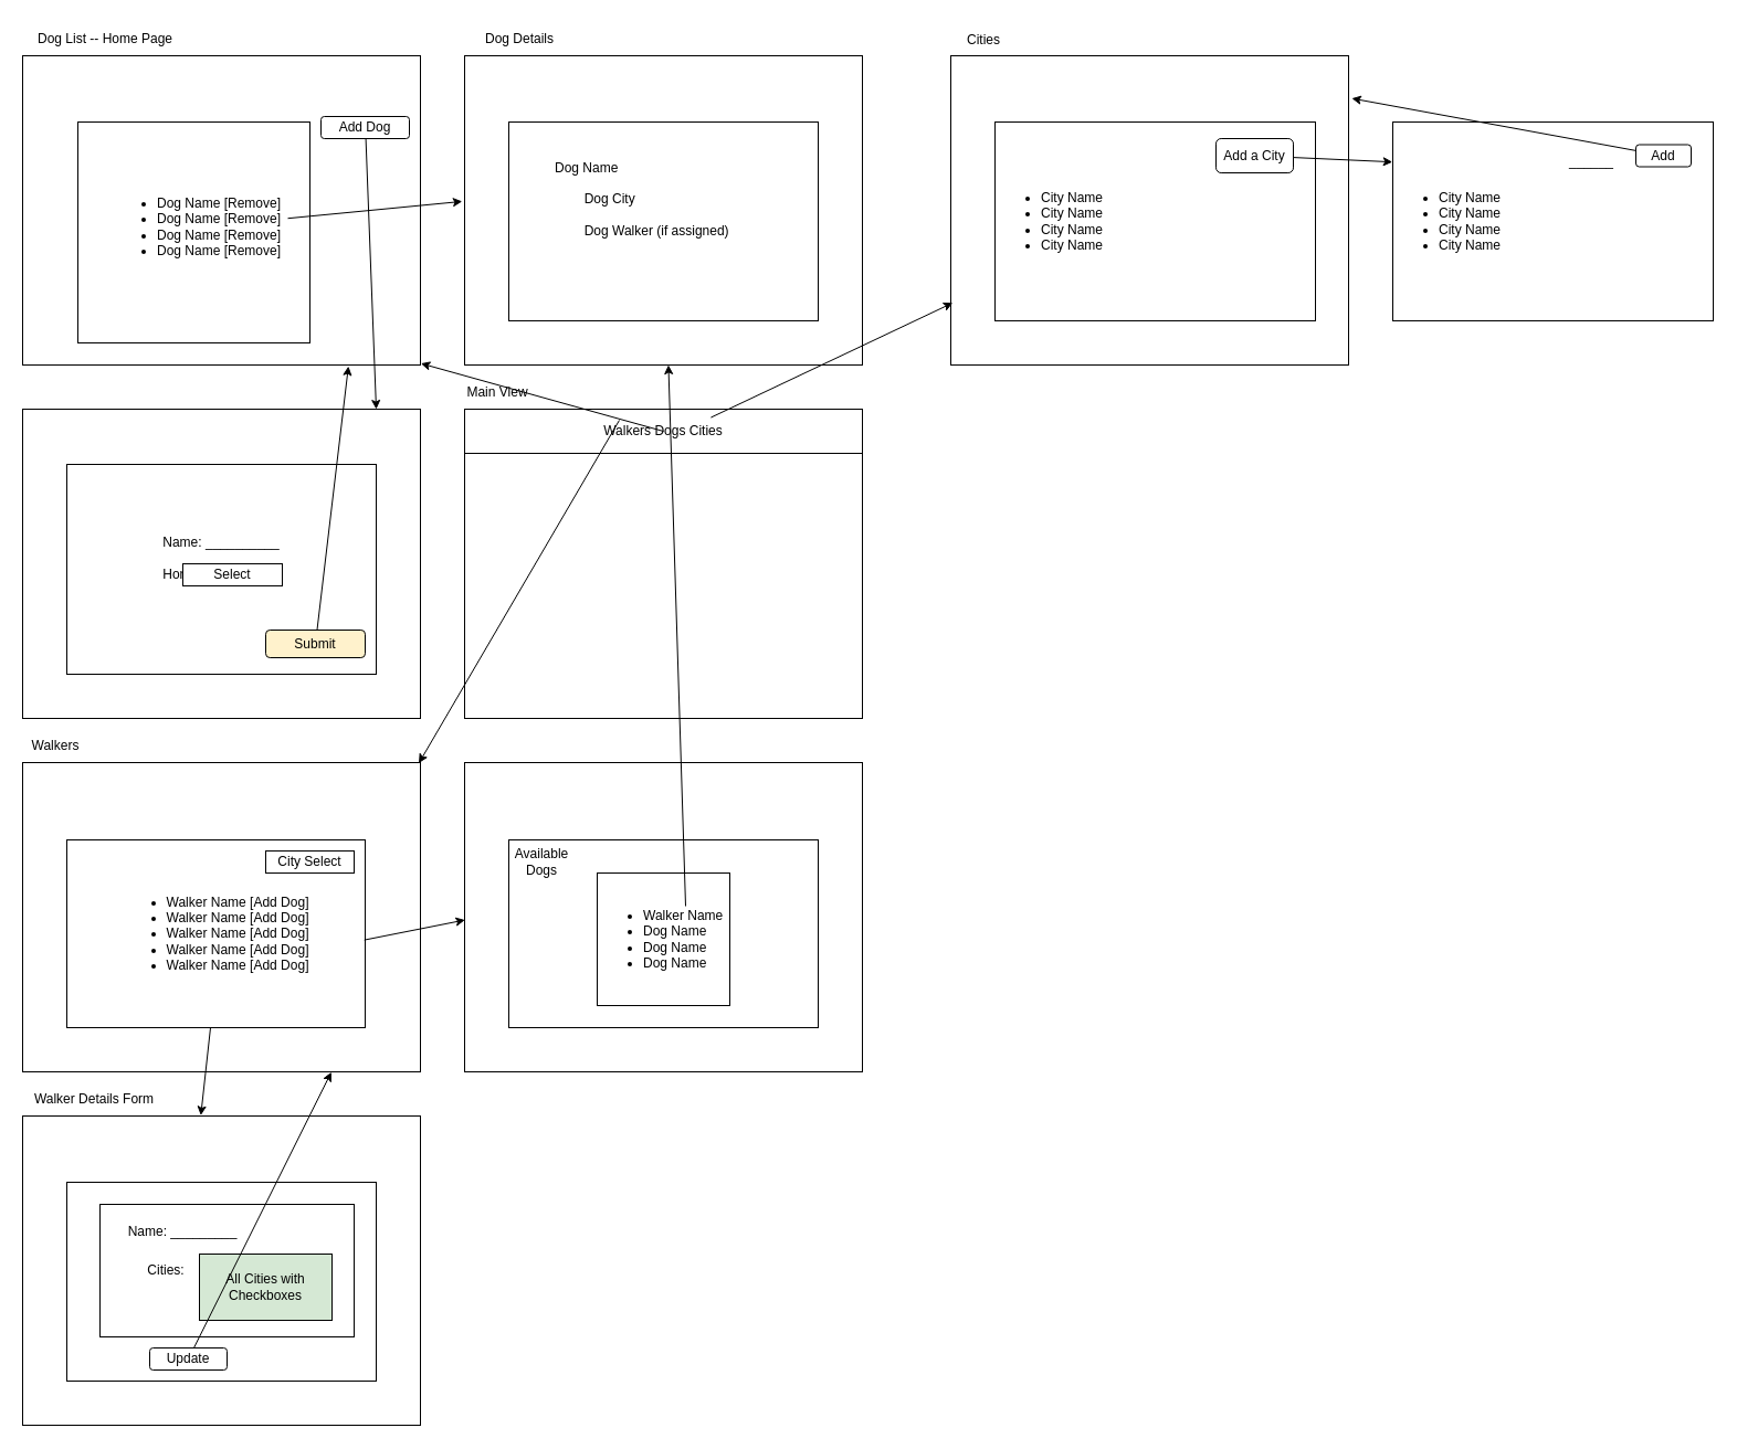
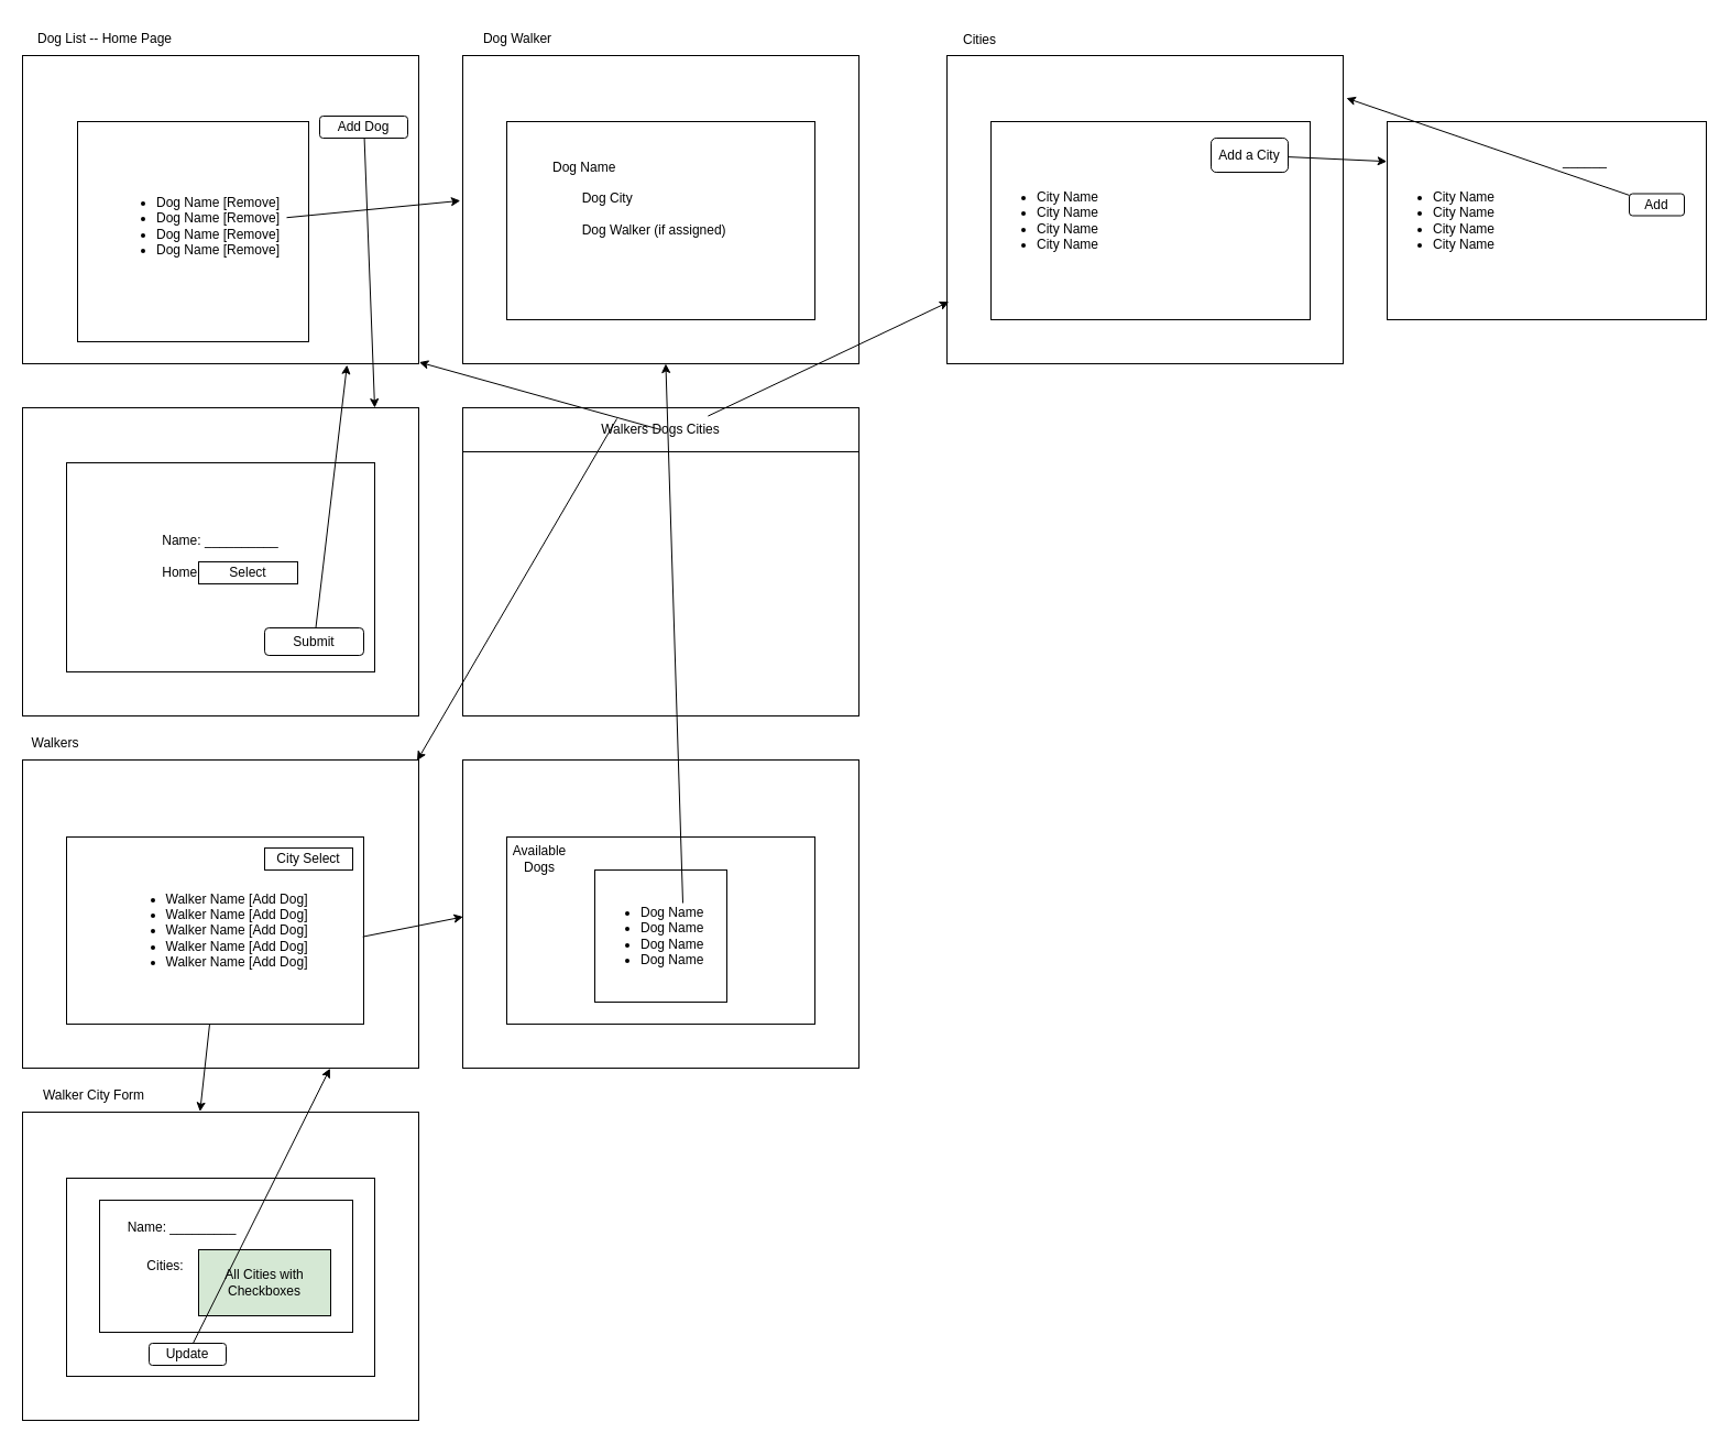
  <mxCell id="0" />
  <mxCell id="1" parent="0" />
  <mxCell id="2" value="" style="rounded=0;whiteSpace=wrap;html=1;" vertex="1" parent="1"><mxGeometry x="20" y="50" width="360" height="280" as="geometry" /></mxCell>
  <mxCell id="3" value="" style="rounded=0;whiteSpace=wrap;html=1;" vertex="1" parent="1"><mxGeometry x="70" y="110" width="210" height="200" as="geometry" /></mxCell>
  <mxCell id="4" value="&lt;ul&gt;&lt;li&gt;Dog Name [Remove]&lt;/li&gt;&lt;li&gt;Dog Name [Remove]&lt;/li&gt;&lt;li style=&quot;&quot;&gt;Dog Name [Remove]&lt;/li&gt;&lt;li style=&quot;&quot;&gt;Dog Name [Remove]&lt;/li&gt;&lt;/ul&gt;" style="text;html=1;strokeColor=none;fillColor=none;align=left;verticalAlign=middle;whiteSpace=wrap;rounded=0;" vertex="1" parent="1"><mxGeometry x="100" y="125" width="160" height="160" as="geometry" /></mxCell>
  <mxCell id="5" value="Dog List -- Home Page" style="text;html=1;strokeColor=none;fillColor=none;align=center;verticalAlign=middle;whiteSpace=wrap;rounded=0;" vertex="1" parent="1"><mxGeometry x="20" y="20" width="150" height="30" as="geometry" /></mxCell>
  <mxCell id="6" value="" style="rounded=0;whiteSpace=wrap;html=1;" vertex="1" parent="1"><mxGeometry x="420" y="50" width="360" height="280" as="geometry" /></mxCell>
- <mxCell id="7" value="Dog Details" style="text;html=1;strokeColor=none;fillColor=none;align=center;verticalAlign=middle;whiteSpace=wrap;rounded=0;" vertex="1" parent="1"><mxGeometry x="420" y="20" width="100" height="30" as="geometry" /></mxCell>
+ <mxCell id="7" value="Dog Walker" style="text;html=1;strokeColor=none;fillColor=none;align=center;verticalAlign=middle;whiteSpace=wrap;rounded=0;" vertex="1" parent="1"><mxGeometry x="420" y="20" width="100" height="30" as="geometry" /></mxCell>
  <mxCell id="8" value="" style="rounded=0;whiteSpace=wrap;html=1;" vertex="1" parent="1"><mxGeometry x="460" y="110" width="280" height="180" as="geometry" /></mxCell>
  <mxCell id="9" value="Dog Name&lt;br&gt;&lt;br&gt;&lt;span style=&quot;white-space: pre;&quot;&gt;&#09;&lt;/span&gt;Dog City&lt;br&gt;&lt;br&gt;&lt;span style=&quot;white-space: pre;&quot;&gt;&#09;&lt;/span&gt;Dog Walker (if assigned)" style="text;html=1;strokeColor=none;fillColor=none;align=left;verticalAlign=middle;whiteSpace=wrap;rounded=0;" vertex="1" parent="1"><mxGeometry x="500" y="110" width="200" height="140" as="geometry" /></mxCell>
  <mxCell id="10" value="Add Dog" style="rounded=1;whiteSpace=wrap;html=1;" vertex="1" parent="1"><mxGeometry x="290" y="105" width="80" height="20" as="geometry" /></mxCell>
  <mxCell id="11" value="" style="rounded=0;whiteSpace=wrap;html=1;" vertex="1" parent="1"><mxGeometry x="20" y="370" width="360" height="280" as="geometry" /></mxCell>
  <mxCell id="12" value="" style="endArrow=classic;html=1;rounded=0;" edge="1" parent="1"><mxGeometry width="50" height="50" relative="1" as="geometry"><mxPoint x="330.577" y="125" as="sourcePoint" /><mxPoint x="340" y="370" as="targetPoint" /><Array as="points" /></mxGeometry></mxCell>
  <mxCell id="13" value="" style="rounded=0;whiteSpace=wrap;html=1;" vertex="1" parent="1"><mxGeometry x="60" y="420" width="280" height="190" as="geometry" /></mxCell>
  <mxCell id="14" value="Name: __________&lt;br&gt;&lt;br&gt;&lt;div style=&quot;text-align: left;&quot;&gt;&lt;span style=&quot;background-color: initial;&quot;&gt;Home:&lt;/span&gt;&lt;/div&gt;" style="text;html=1;strokeColor=none;fillColor=none;align=center;verticalAlign=middle;whiteSpace=wrap;rounded=0;" vertex="1" parent="1"><mxGeometry x="90" y="440" width="220" height="130" as="geometry" /></mxCell>
- <mxCell id="15" value="Select" style="rounded=0;whiteSpace=wrap;html=1;" vertex="1" parent="1"><mxGeometry x="165" y="510" width="90" height="20" as="geometry" /></mxCell>
- <mxCell id="16" value="Submit" style="rounded=1;whiteSpace=wrap;html=1;fillColor=#fff2cc;" vertex="1" parent="1"><mxGeometry x="240" y="570" width="90" height="25" as="geometry" /></mxCell>
+ <mxCell id="15" value="Select" style="rounded=0;whiteSpace=wrap;html=1;" vertex="1" parent="1"><mxGeometry x="180" y="510" width="90" height="20" as="geometry" /></mxCell>
+ <mxCell id="16" value="Submit" style="rounded=1;whiteSpace=wrap;html=1;" vertex="1" parent="1"><mxGeometry x="240" y="570" width="90" height="25" as="geometry" /></mxCell>
  <mxCell id="17" value="" style="endArrow=classic;html=1;rounded=0;entryX=0.819;entryY=1.004;entryDx=0;entryDy=0;entryPerimeter=0;" edge="1" parent="1" source="16" target="2"><mxGeometry width="50" height="50" relative="1" as="geometry"><mxPoint x="-54.677" y="550" as="sourcePoint" /><mxPoint x="280" y="410" as="targetPoint" /></mxGeometry></mxCell>
  <mxCell id="18" value="" style="endArrow=classic;html=1;rounded=0;entryX=-0.006;entryY=0.471;entryDx=0;entryDy=0;entryPerimeter=0;" edge="1" parent="1" source="4" target="6"><mxGeometry width="50" height="50" relative="1" as="geometry"><mxPoint x="350" y="240" as="sourcePoint" /><mxPoint x="400" y="190" as="targetPoint" /></mxGeometry></mxCell>
  <mxCell id="19" value="" style="rounded=0;whiteSpace=wrap;html=1;" vertex="1" parent="1"><mxGeometry x="420" y="370" width="360" height="280" as="geometry" /></mxCell>
- <mxCell id="20" value="Main View" style="text;html=1;strokeColor=none;fillColor=none;align=center;verticalAlign=middle;whiteSpace=wrap;rounded=0;" vertex="1" parent="1"><mxGeometry x="420" y="340" width="60" height="30" as="geometry" /></mxCell>
  <mxCell id="21" value="" style="rounded=0;whiteSpace=wrap;html=1;" vertex="1" parent="1"><mxGeometry x="420" y="370" width="360" height="40" as="geometry" /></mxCell>
  <mxCell id="22" value="Walkers Dogs Cities" style="text;html=1;strokeColor=none;fillColor=none;align=center;verticalAlign=middle;whiteSpace=wrap;rounded=0;" vertex="1" parent="1"><mxGeometry x="440" y="375" width="320" height="30" as="geometry" /></mxCell>
  <mxCell id="23" value="" style="rounded=0;whiteSpace=wrap;html=1;" vertex="1" parent="1"><mxGeometry x="20" y="690" width="360" height="280" as="geometry" /></mxCell>
  <mxCell id="24" value="Walkers" style="text;html=1;strokeColor=none;fillColor=none;align=center;verticalAlign=middle;whiteSpace=wrap;rounded=0;" vertex="1" parent="1"><mxGeometry x="20" y="660" width="60" height="30" as="geometry" /></mxCell>
  <mxCell id="25" value="&lt;ul&gt;&lt;li&gt;Walker Name [Add Dog]&lt;/li&gt;&lt;li&gt;Walker Name [Add Dog]&lt;/li&gt;&lt;li&gt;Walker Name&amp;nbsp;[Add Dog]&lt;/li&gt;&lt;li&gt;Walker Name&amp;nbsp;[Add Dog]&lt;/li&gt;&lt;li&gt;Walker Name&amp;nbsp;[Add Dog]&lt;/li&gt;&lt;/ul&gt;" style="rounded=0;whiteSpace=wrap;html=1;" vertex="1" parent="1"><mxGeometry x="60" y="760" width="270" height="170" as="geometry" /></mxCell>
  <mxCell id="26" value="City Select" style="rounded=0;whiteSpace=wrap;html=1;" vertex="1" parent="1"><mxGeometry x="240" y="770" width="80" height="20" as="geometry" /></mxCell>
  <mxCell id="27" value="" style="rounded=0;whiteSpace=wrap;html=1;" vertex="1" parent="1"><mxGeometry x="420" y="690" width="360" height="280" as="geometry" /></mxCell>
  <mxCell id="28" value="" style="rounded=0;whiteSpace=wrap;html=1;" vertex="1" parent="1"><mxGeometry x="460" y="760" width="280" height="170" as="geometry" /></mxCell>
  <mxCell id="29" value="Available Dogs" style="text;html=1;strokeColor=none;fillColor=none;align=center;verticalAlign=middle;whiteSpace=wrap;rounded=0;" vertex="1" parent="1"><mxGeometry x="460" y="765" width="60" height="30" as="geometry" /></mxCell>
- <mxCell id="30" value="&lt;ul&gt;&lt;li&gt;Walker Name&lt;/li&gt;&lt;li&gt;Dog Name&lt;/li&gt;&lt;li&gt;Dog Name&lt;/li&gt;&lt;li&gt;Dog Name&lt;/li&gt;&lt;/ul&gt;" style="rounded=0;whiteSpace=wrap;html=1;align=left;" vertex="1" parent="1"><mxGeometry x="540" y="790" width="120" height="120" as="geometry" /></mxCell>
+ <mxCell id="30" value="&lt;ul&gt;&lt;li&gt;Dog Name&lt;/li&gt;&lt;li&gt;Dog Name&lt;/li&gt;&lt;li&gt;Dog Name&lt;/li&gt;&lt;li&gt;Dog Name&lt;/li&gt;&lt;/ul&gt;" style="rounded=0;whiteSpace=wrap;html=1;align=left;" vertex="1" parent="1"><mxGeometry x="540" y="790" width="120" height="120" as="geometry" /></mxCell>
  <mxCell id="31" value="" style="endArrow=classic;html=1;rounded=0;" edge="1" parent="1" target="6"><mxGeometry width="50" height="50" relative="1" as="geometry"><mxPoint x="620" y="820" as="sourcePoint" /><mxPoint x="670" y="770" as="targetPoint" /></mxGeometry></mxCell>
  <mxCell id="32" value="" style="endArrow=classic;html=1;rounded=0;exitX=0.997;exitY=0.533;exitDx=0;exitDy=0;exitPerimeter=0;entryX=0.001;entryY=0.509;entryDx=0;entryDy=0;entryPerimeter=0;" edge="1" parent="1" source="25" target="27"><mxGeometry width="50" height="50" relative="1" as="geometry"><mxPoint x="420" y="630" as="sourcePoint" /><mxPoint x="470" y="580" as="targetPoint" /></mxGeometry></mxCell>
  <mxCell id="33" value="" style="endArrow=classic;html=1;rounded=0;entryX=0.996;entryY=0.002;entryDx=0;entryDy=0;entryPerimeter=0;" edge="1" parent="1" target="23"><mxGeometry width="50" height="50" relative="1" as="geometry"><mxPoint x="560" y="380" as="sourcePoint" /><mxPoint x="470" y="380" as="targetPoint" /></mxGeometry></mxCell>
  <mxCell id="34" value="" style="endArrow=classic;html=1;rounded=0;entryX=1.001;entryY=0.995;entryDx=0;entryDy=0;entryPerimeter=0;" edge="1" parent="1" target="2"><mxGeometry width="50" height="50" relative="1" as="geometry"><mxPoint x="600" y="390" as="sourcePoint" /><mxPoint x="470" y="380" as="targetPoint" /></mxGeometry></mxCell>
  <mxCell id="35" value="" style="rounded=0;whiteSpace=wrap;html=1;" vertex="1" parent="1"><mxGeometry x="860" y="50" width="360" height="280" as="geometry" /></mxCell>
  <mxCell id="36" value="Cities" style="text;html=1;strokeColor=none;fillColor=none;align=center;verticalAlign=middle;whiteSpace=wrap;rounded=0;" vertex="1" parent="1"><mxGeometry x="860" y="21" width="60" height="30" as="geometry" /></mxCell>
  <mxCell id="37" value="" style="endArrow=classic;html=1;rounded=0;exitX=0.634;exitY=0.084;exitDx=0;exitDy=0;exitPerimeter=0;entryX=0.005;entryY=0.799;entryDx=0;entryDy=0;entryPerimeter=0;" edge="1" parent="1" source="22" target="35"><mxGeometry width="50" height="50" relative="1" as="geometry"><mxPoint x="760" y="510" as="sourcePoint" /><mxPoint x="810" y="460" as="targetPoint" /></mxGeometry></mxCell>
  <mxCell id="38" value="&lt;ul&gt;&lt;li&gt;City Name&lt;/li&gt;&lt;li&gt;City Name&lt;/li&gt;&lt;li&gt;City Name&lt;/li&gt;&lt;li&gt;City Name&lt;/li&gt;&lt;/ul&gt;" style="rounded=0;whiteSpace=wrap;html=1;align=left;" vertex="1" parent="1"><mxGeometry x="900" y="110" width="290" height="180" as="geometry" /></mxCell>
  <mxCell id="39" value="Add a City" style="rounded=1;whiteSpace=wrap;html=1;" vertex="1" parent="1"><mxGeometry x="1100" y="125" width="70" height="31" as="geometry" /></mxCell>
  <mxCell id="40" value="&lt;ul&gt;&lt;li&gt;City Name&lt;/li&gt;&lt;li&gt;City Name&lt;/li&gt;&lt;li&gt;City Name&lt;/li&gt;&lt;li&gt;City Name&lt;/li&gt;&lt;/ul&gt;" style="rounded=0;whiteSpace=wrap;html=1;align=left;" vertex="1" parent="1"><mxGeometry x="1260" y="110" width="290" height="180" as="geometry" /></mxCell>
- <mxCell id="41" value="Add" style="rounded=1;whiteSpace=wrap;html=1;" vertex="1" parent="1"><mxGeometry x="1480" y="130.5" width="50" height="20" as="geometry" /></mxCell>
+ <mxCell id="41" value="Add" style="rounded=1;whiteSpace=wrap;html=1;" vertex="1" parent="1"><mxGeometry x="1480" y="175.5" width="50" height="20" as="geometry" /></mxCell>
  <mxCell id="42" value="______" style="text;html=1;strokeColor=none;fillColor=none;align=center;verticalAlign=middle;whiteSpace=wrap;rounded=0;" vertex="1" parent="1"><mxGeometry x="1410" y="130.5" width="60" height="30" as="geometry" /></mxCell>
  <mxCell id="43" value="" style="endArrow=classic;html=1;rounded=0;entryX=-0.001;entryY=0.201;entryDx=0;entryDy=0;entryPerimeter=0;" edge="1" parent="1" source="39" target="40"><mxGeometry width="50" height="50" relative="1" as="geometry"><mxPoint x="1170" y="190" as="sourcePoint" /><mxPoint x="1220" y="140" as="targetPoint" /></mxGeometry></mxCell>
  <mxCell id="44" value="" style="endArrow=classic;html=1;rounded=0;entryX=1.008;entryY=0.138;entryDx=0;entryDy=0;entryPerimeter=0;" edge="1" parent="1" source="41" target="35"><mxGeometry width="50" height="50" relative="1" as="geometry"><mxPoint x="1170" y="190" as="sourcePoint" /><mxPoint x="1220" y="140" as="targetPoint" /></mxGeometry></mxCell>
  <mxCell id="45" value="" style="rounded=0;whiteSpace=wrap;html=1;" vertex="1" parent="1"><mxGeometry x="20" y="1010" width="360" height="280" as="geometry" /></mxCell>
- <mxCell id="46" value="Walker Details Form" style="text;html=1;strokeColor=none;fillColor=none;align=center;verticalAlign=middle;whiteSpace=wrap;rounded=0;" vertex="1" parent="1"><mxGeometry x="20" y="980" width="130" height="30" as="geometry" /></mxCell>
+ <mxCell id="46" value="Walker City Form" style="text;html=1;strokeColor=none;fillColor=none;align=center;verticalAlign=middle;whiteSpace=wrap;rounded=0;" vertex="1" parent="1"><mxGeometry x="20" y="980" width="130" height="30" as="geometry" /></mxCell>
  <mxCell id="47" value="" style="endArrow=classic;html=1;rounded=0;entryX=0.448;entryY=-0.002;entryDx=0;entryDy=0;entryPerimeter=0;" edge="1" parent="1" target="45"><mxGeometry width="50" height="50" relative="1" as="geometry"><mxPoint x="190" y="930" as="sourcePoint" /><mxPoint x="280" y="940" as="targetPoint" /></mxGeometry></mxCell>
  <mxCell id="48" value="" style="rounded=0;whiteSpace=wrap;html=1;" vertex="1" parent="1"><mxGeometry x="60" y="1070" width="280" height="180" as="geometry" /></mxCell>
  <mxCell id="49" value="Update" style="rounded=1;whiteSpace=wrap;html=1;" vertex="1" parent="1"><mxGeometry x="135" y="1220" width="70" height="20" as="geometry" /></mxCell>
  <mxCell id="50" value="" style="rounded=0;whiteSpace=wrap;html=1;" vertex="1" parent="1"><mxGeometry x="90" y="1090" width="230" height="120" as="geometry" /></mxCell>
  <mxCell id="51" value="Name: _________" style="text;html=1;strokeColor=none;fillColor=none;align=center;verticalAlign=middle;whiteSpace=wrap;rounded=0;" vertex="1" parent="1"><mxGeometry x="100" y="1100" width="130" height="30" as="geometry" /></mxCell>
  <mxCell id="52" value="Cities:" style="text;html=1;strokeColor=none;fillColor=none;align=center;verticalAlign=middle;whiteSpace=wrap;rounded=0;" vertex="1" parent="1"><mxGeometry x="120" y="1135" width="60" height="30" as="geometry" /></mxCell>
  <mxCell id="53" value="All Cities with Checkboxes" style="rounded=0;whiteSpace=wrap;html=1;fillColor=#d5e8d4;" vertex="1" parent="1"><mxGeometry x="180" y="1135" width="120" height="60" as="geometry" /></mxCell>
  <mxCell id="54" value="" style="endArrow=classic;html=1;rounded=0;entryX=0.776;entryY=1.001;entryDx=0;entryDy=0;entryPerimeter=0;" edge="1" parent="1" source="49" target="23"><mxGeometry width="50" height="50" relative="1" as="geometry"><mxPoint x="410" y="1200" as="sourcePoint" /><mxPoint x="460" y="1150" as="targetPoint" /></mxGeometry></mxCell>
